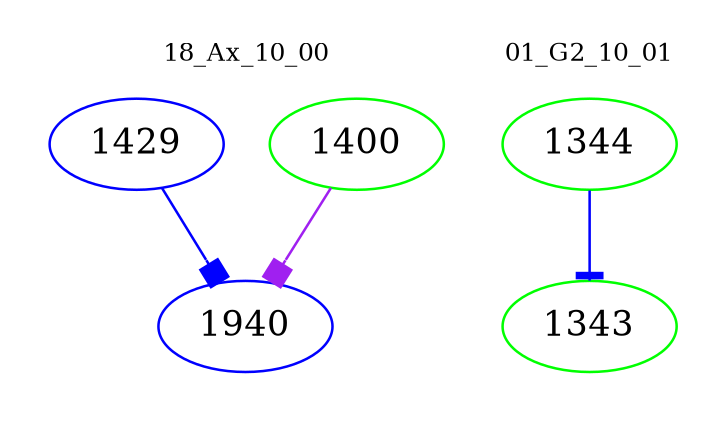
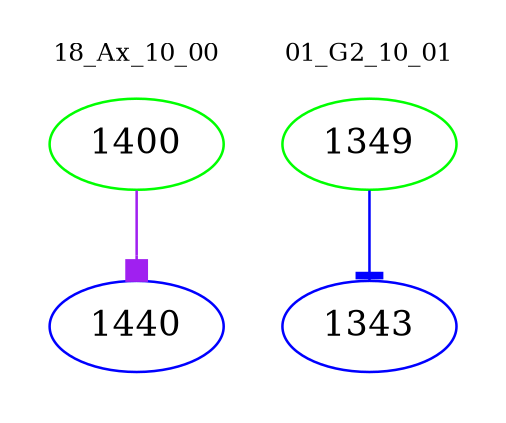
  digraph {
    node [color=blue]
    edge [arrowhead=box color=blue]
    n1 [color=green label=1400]
-   n2 [label=1429]
-   n3 [label=1940]
-   n4 [color=green label=1344]
-   n5 [color=green label=1343]
+   n3 [label=1440]
+   n4 [color=green label=1349]
+   n5 [label=1343]
    subgraph cluster_1 {
      color=white
      fontsize=10
      label="18_Ax_10_00"
      n1
-     n2
      n3
    }
    subgraph cluster_2 {
      color=white
      fontsize=10
      label="01_G2_10_01"
      n4
      n5
    }
    n1 -> n3 [color=purple]
-   n2 -> n3
    n4 -> n5 [arrowhead=tee]
  }
